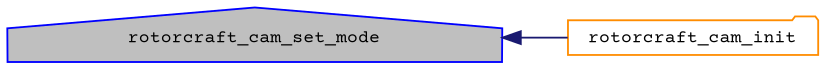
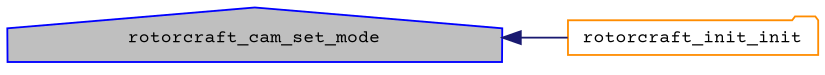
  digraph {
    rankdir=LR
    fontname="Courier Prime"
    node [fontname="Courier Prime" fontsize=10 style=filled]
    n1 [color=blue fillcolor=grey75 fontcolor=black height=0.2 label=rotorcraft_cam_set_mode shape=house width=0.4]
-   n2 [color=darkorange fillcolor=white height=0.2 label=rotorcraft_cam_init shape=folder width=0.4]
+   n2 [color=darkorange fillcolor=white height=0.2 label=rotorcraft_init_init shape=folder width=0.4]
    n1 -> n2 [color=midnightblue dir=back fontname="Courier Prime" fontsize=10 labelfontname=FreeSans labelfontsize=10 style=solid]
  }
